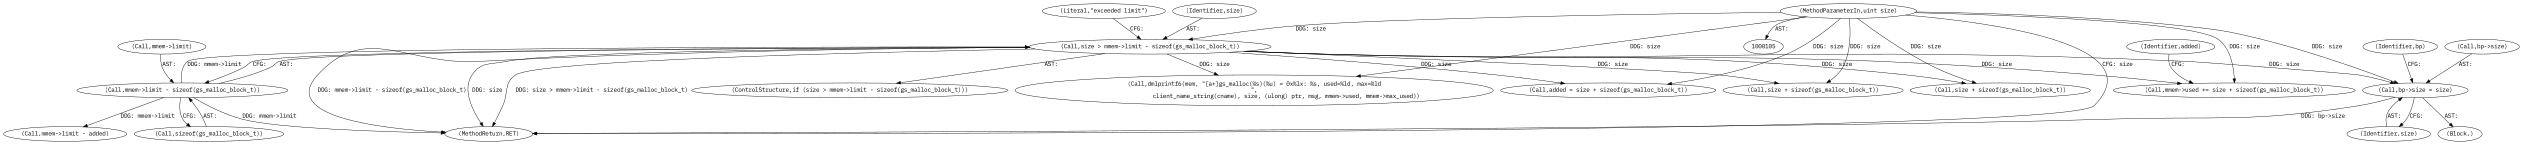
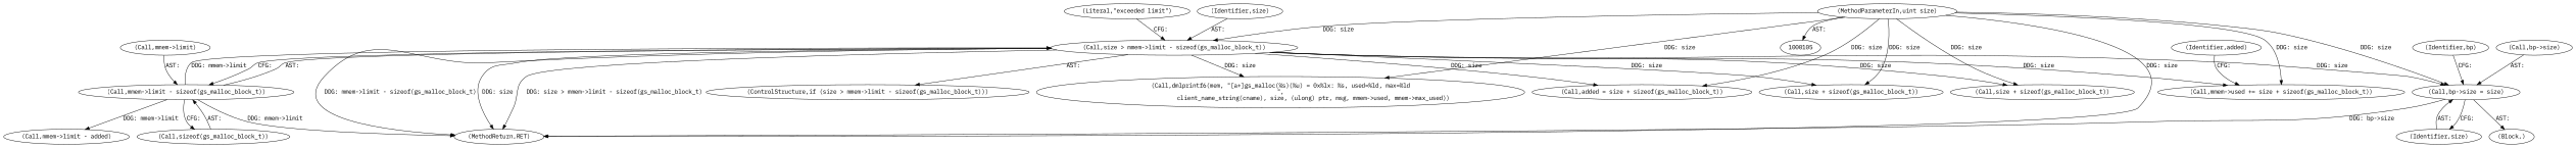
  digraph {
    fontname="IBM Plex Mono"
    node [fontname="IBM Plex Mono"]
    edge [fontname="IBM Plex Mono"]
    n1 [label="(Call,bp->size = size)"]
    n2 [label="(MethodReturn,RET)"]
    n3 [label="(Block,)"]
    n4 [label="(Identifier,size)"]
    n5 [label="(MethodParameterIn,uint size)"]
    n6 [label="(Call,size > mmem->limit - sizeof(gs_malloc_block_t))"]
    n7 [label="(Call,size + sizeof(gs_malloc_block_t))"]
    n8 [label="(Call,added = size + sizeof(gs_malloc_block_t))"]
    n9 [label="(Call,mmem->used += size + sizeof(gs_malloc_block_t))"]
    n10 [label="(Call,dmlprintf6(mem, \"[a+]gs_malloc(%s)(%u) = 0x%lx: %s, used=%ld, max=%ld\n\",\n                   client_name_string(cname), size, (ulong) ptr, msg, mmem->used, mmem->max_used))"]
    n11 [label="(Call,size + sizeof(gs_malloc_block_t))"]
    1000105
    n13 [label="(Call,mmem->limit - sizeof(gs_malloc_block_t))"]
    n14 [label="(ControlStructure,if (size > mmem->limit - sizeof(gs_malloc_block_t)))"]
    n15 [label="(Call,mmem->limit - added)"]
    n16 [label="(Call,sizeof(gs_malloc_block_t))"]
    n17 [label="(Literal,\"exceeded limit\")"]
    n18 [label="(Identifier,bp)"]
    n19 [label="(Call,bp->size)"]
    n20 [label="(Call,mmem->limit)"]
    n21 [label="(Identifier,added)"]
    n22 [label="(Identifier,size)"]
    n1 -> n2 [label="DDG: bp->size"]
    n1 -> n3 [label="AST: "]
    n1 -> n4 [label="CFG: "]
    n4 -> n1 [label="AST: "]
    n5 -> n1 [label="DDG: size"]
-   n5 -> n2 [label="CFG: size"]
+   n5 -> n2 [label="DDG: size"]
    n5 -> n6 [label="DDG: size"]
    n5 -> n7 [label="DDG: size"]
    n5 -> n8 [label="DDG: size"]
    n5 -> n9 [label="DDG: size"]
    n5 -> n10 [label="DDG: size"]
    n5 -> n11 [label="DDG: size"]
    n5 -> 1000105 [label="AST: "]
    n6 -> n1 [label="DDG: size"]
    n6 -> n2 [label="DDG: size"]
    n6 -> n2 [label="DDG: size > mmem->limit - sizeof(gs_malloc_block_t)"]
    n6 -> n2 [label="DDG: mmem->limit - sizeof(gs_malloc_block_t)"]
    n6 -> n7 [label="DDG: size"]
    n6 -> n8 [label="DDG: size"]
    n6 -> n9 [label="DDG: size"]
    n6 -> n10 [label="DDG: size"]
    n6 -> n11 [label="DDG: size"]
    n6 -> n13 [label="CFG: "]
    n6 -> n14 [label="AST: "]
    n13 -> n2 [label="DDG: mmem->limit"]
    n13 -> n6 [label="AST: "]
    n13 -> n6 [label="DDG: mmem->limit"]
    n13 -> n15 [label="DDG: mmem->limit"]
    n13 -> n16 [label="CFG: "]
    n16 -> n13 [label="AST: "]
    n17 -> n6 [label="CFG: "]
    n18 -> n1 [label="CFG: "]
    n19 -> n1 [label="AST: "]
    n20 -> n13 [label="AST: "]
    n21 -> n9 [label="CFG: "]
    n22 -> n6 [label="AST: "]
  }
